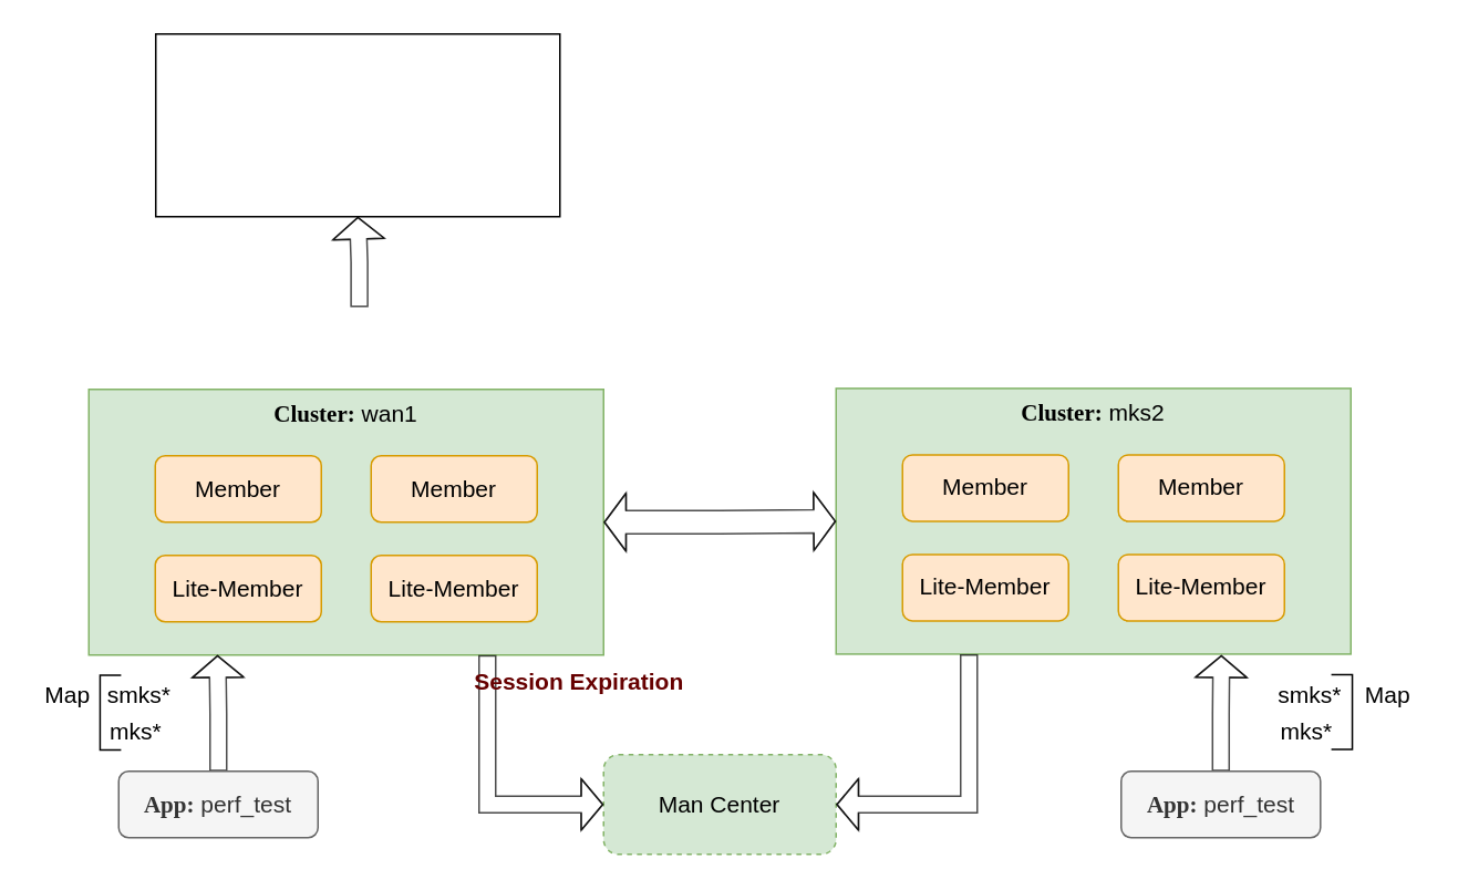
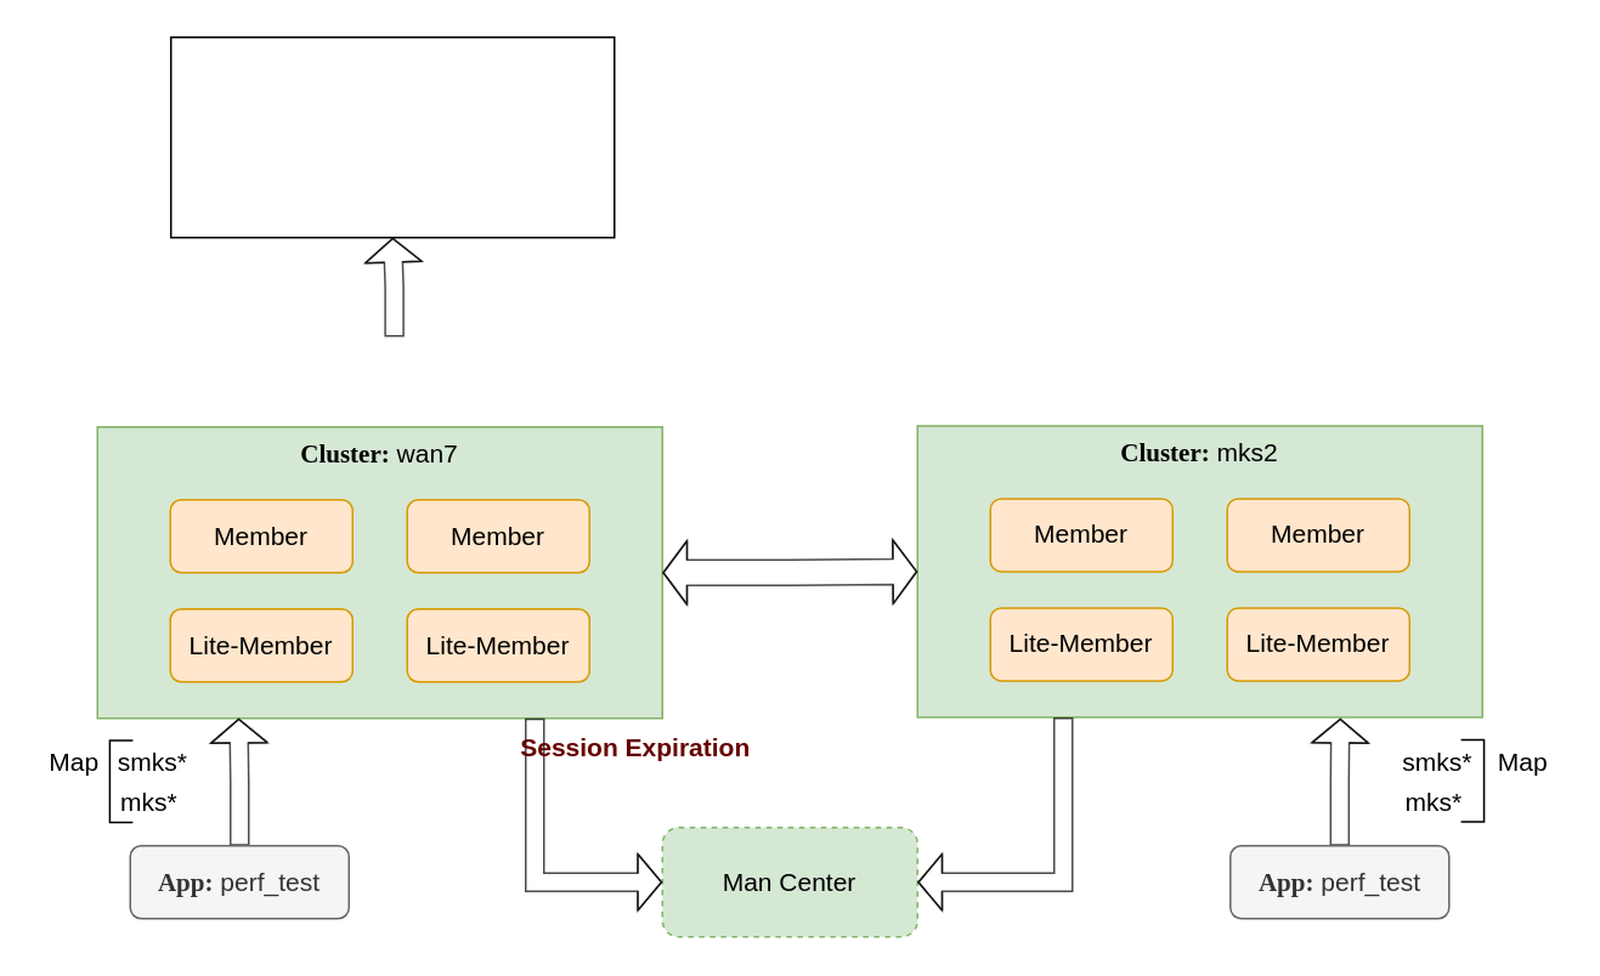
  <mxCell id="0" />
  <mxCell id="1" parent="0" />
  <mxCell id="2" value="" style="shape=image;verticalLabelPosition=bottom;labelBackgroundColor=default;verticalAlign=top;aspect=fixed;imageAspect=0;image=https://fiverr-res.cloudinary.com/images/q_auto,f_auto/gigs/167890554/original/26535556fe1527010ed9956630daac40035a0439/setup-prometheus-and-grafana-monitoring-for-kubernetes.jpg;clipPath=inset(25.25% 9.67% 18.81% 7%);imageBorder=default;strokeWidth=1;" vertex="1" parent="1"><mxGeometry x="93.32" y="20" width="243.36" height="110" as="geometry" /></mxCell>
  <mxCell id="3" value="" style="group;perimeterSpacing=0;fontSize=14;" vertex="1" connectable="0" parent="1"><mxGeometry x="53" y="234" width="310" height="160" as="geometry" /></mxCell>
- <mxCell id="4" value="&lt;font face=&quot;Comic Sans MS&quot; style=&quot;font-size: 14px;&quot;&gt;&lt;b style=&quot;font-size: 14px;&quot;&gt;Cluster:&lt;/b&gt;&lt;/font&gt; wan1" style="rounded=0;whiteSpace=wrap;html=1;align=center;verticalAlign=top;fillColor=#d5e8d4;strokeColor=#82b366;fontSize=14;" vertex="1" parent="3"><mxGeometry width="310" height="160" as="geometry" /></mxCell>
+ <mxCell id="4" value="&lt;font face=&quot;Comic Sans MS&quot; style=&quot;font-size: 14px;&quot;&gt;&lt;b style=&quot;font-size: 14px;&quot;&gt;Cluster:&lt;/b&gt;&lt;/font&gt; wan7" style="rounded=0;whiteSpace=wrap;html=1;align=center;verticalAlign=top;fillColor=#d5e8d4;strokeColor=#82b366;fontSize=14;" vertex="1" parent="3"><mxGeometry width="310" height="160" as="geometry" /></mxCell>
  <mxCell id="5" value="Member" style="rounded=1;whiteSpace=wrap;html=1;fontFamily=Helvetica;fillColor=#ffe6cc;strokeColor=#d79b00;fontSize=14;" vertex="1" parent="3"><mxGeometry x="40" y="40" width="100" height="40" as="geometry" /></mxCell>
  <mxCell id="6" value="Member" style="rounded=1;whiteSpace=wrap;html=1;fontFamily=Helvetica;fillColor=#ffe6cc;strokeColor=#d79b00;fontSize=14;" vertex="1" parent="3"><mxGeometry x="170" y="40" width="100" height="40" as="geometry" /></mxCell>
  <mxCell id="7" value="Lite-Member" style="rounded=1;whiteSpace=wrap;html=1;fontFamily=Helvetica;fillColor=#ffe6cc;strokeColor=#d79b00;fontSize=14;" vertex="1" parent="3"><mxGeometry x="40" y="100" width="100" height="40" as="geometry" /></mxCell>
  <mxCell id="8" value="Lite-Member" style="rounded=1;whiteSpace=wrap;html=1;fontFamily=Helvetica;fillColor=#ffe6cc;strokeColor=#d79b00;fontSize=14;" vertex="1" parent="3"><mxGeometry x="170" y="100" width="100" height="40" as="geometry" /></mxCell>
  <mxCell id="9" style="edgeStyle=orthogonalEdgeStyle;shape=flexArrow;rounded=0;jumpStyle=arc;orthogonalLoop=1;jettySize=auto;html=1;entryX=0.5;entryY=1;entryDx=0;entryDy=0;fontFamily=Comic Sans MS;startArrow=none;startFill=0;startSize=2;endSize=4;sourcePerimeterSpacing=0;targetPerimeterSpacing=4;strokeWidth=1;opacity=70;" edge="1" parent="1" source="10" target="2"><mxGeometry relative="1" as="geometry" /></mxCell>
  <mxCell id="10" value="" style="shape=image;verticalLabelPosition=bottom;labelBackgroundColor=default;verticalAlign=top;aspect=fixed;imageAspect=0;image=https://hazelcast.com/brand-assets/files/hazelcast-horz-flat-lg.png;" vertex="1" parent="1"><mxGeometry x="103" y="184.56" width="225.7" height="46.44" as="geometry" /></mxCell>
  <mxCell id="11" value="" style="group;fontSize=14;" vertex="1" connectable="0" parent="1"><mxGeometry x="503" y="233.44" width="310" height="160" as="geometry" /></mxCell>
  <mxCell id="12" value="&lt;font face=&quot;Comic Sans MS&quot; style=&quot;font-size: 14px;&quot;&gt;&lt;b style=&quot;font-size: 14px;&quot;&gt;Cluster:&lt;/b&gt;&lt;/font&gt; mks2" style="rounded=0;whiteSpace=wrap;html=1;align=center;verticalAlign=top;fillColor=#d5e8d4;strokeColor=#82b366;fontSize=14;" vertex="1" parent="11"><mxGeometry width="310" height="160" as="geometry" /></mxCell>
  <mxCell id="13" value="Member" style="rounded=1;whiteSpace=wrap;html=1;fontFamily=Helvetica;fillColor=#ffe6cc;strokeColor=#d79b00;fontSize=14;" vertex="1" parent="11"><mxGeometry x="40" y="40" width="100" height="40" as="geometry" /></mxCell>
  <mxCell id="14" value="Member" style="rounded=1;whiteSpace=wrap;html=1;fontFamily=Helvetica;fillColor=#ffe6cc;strokeColor=#d79b00;fontSize=14;" vertex="1" parent="11"><mxGeometry x="170" y="40" width="100" height="40" as="geometry" /></mxCell>
  <mxCell id="15" value="Lite-Member" style="rounded=1;whiteSpace=wrap;html=1;fontFamily=Helvetica;fillColor=#ffe6cc;strokeColor=#d79b00;fontSize=14;" vertex="1" parent="11"><mxGeometry x="40" y="100" width="100" height="40" as="geometry" /></mxCell>
  <mxCell id="16" value="Lite-Member" style="rounded=1;whiteSpace=wrap;html=1;fontFamily=Helvetica;fillColor=#ffe6cc;strokeColor=#d79b00;fontSize=14;" vertex="1" parent="11"><mxGeometry x="170" y="100" width="100" height="40" as="geometry" /></mxCell>
  <mxCell id="17" value="" style="shape=image;verticalLabelPosition=bottom;labelBackgroundColor=default;verticalAlign=top;aspect=fixed;imageAspect=0;image=https://hazelcast.com/brand-assets/files/hazelcast-horz-flat-lg.png;" vertex="1" parent="1"><mxGeometry x="553" y="184" width="225.7" height="46.44" as="geometry" /></mxCell>
  <mxCell id="18" style="edgeStyle=orthogonalEdgeStyle;rounded=0;orthogonalLoop=1;jettySize=auto;html=1;entryX=0.25;entryY=1;entryDx=0;entryDy=0;fontFamily=Helvetica;strokeWidth=1;opacity=70;shape=flexArrow;endSize=4;startSize=2;fontSize=14;" edge="1" parent="1" source="19" target="4"><mxGeometry relative="1" as="geometry" /></mxCell>
  <mxCell id="19" value="&lt;font face=&quot;Comic Sans MS&quot; style=&quot;font-size: 14px;&quot;&gt;&lt;b style=&quot;font-size: 14px;&quot;&gt;App:&lt;/b&gt;&lt;/font&gt; perf_test" style="rounded=1;whiteSpace=wrap;html=1;fontFamily=Helvetica;strokeWidth=1;fillColor=#f5f5f5;fontColor=#333333;strokeColor=#666666;fontSize=14;" vertex="1" parent="1"><mxGeometry x="71" y="464" width="120" height="40" as="geometry" /></mxCell>
  <mxCell id="20" value="Man Center" style="rounded=1;whiteSpace=wrap;html=1;fontFamily=Helvetica;strokeWidth=1;fillColor=#d5e8d4;strokeColor=#82b366;perimeterSpacing=0;fontSize=14;dashed=1;" vertex="1" parent="1"><mxGeometry x="363" y="454" width="140" height="60" as="geometry" /></mxCell>
  <mxCell id="21" style="edgeStyle=orthogonalEdgeStyle;shape=flexArrow;rounded=0;jumpStyle=arc;orthogonalLoop=1;jettySize=auto;html=1;exitX=0.5;exitY=0;exitDx=0;exitDy=0;fontFamily=Helvetica;startArrow=none;startFill=0;startSize=2;endSize=4;sourcePerimeterSpacing=0;targetPerimeterSpacing=4;strokeWidth=1;opacity=70;fontSize=14;" edge="1" parent="1" source="22"><mxGeometry relative="1" as="geometry"><mxPoint x="735" y="394" as="targetPoint" /></mxGeometry></mxCell>
  <mxCell id="22" value="&lt;font face=&quot;Comic Sans MS&quot; style=&quot;font-size: 14px;&quot;&gt;&lt;b style=&quot;font-size: 14px;&quot;&gt;App:&lt;/b&gt;&lt;/font&gt; perf_test" style="rounded=1;whiteSpace=wrap;html=1;fontFamily=Helvetica;strokeWidth=1;fillColor=#f5f5f5;fontColor=#333333;strokeColor=#666666;fontSize=14;" vertex="1" parent="1"><mxGeometry x="674.7" y="464" width="120" height="40" as="geometry" /></mxCell>
  <mxCell id="23" style="edgeStyle=orthogonalEdgeStyle;shape=flexArrow;rounded=0;jumpStyle=arc;orthogonalLoop=1;jettySize=auto;html=1;entryX=0;entryY=0.5;entryDx=0;entryDy=0;fontFamily=Helvetica;startSize=4;endSize=4;strokeWidth=1;opacity=70;startArrow=block;targetPerimeterSpacing=4;sourcePerimeterSpacing=0;width=14;fontSize=14;" edge="1" parent="1" source="4" target="12"><mxGeometry relative="1" as="geometry" /></mxCell>
  <mxCell id="24" style="edgeStyle=orthogonalEdgeStyle;shape=flexArrow;rounded=0;jumpStyle=arc;orthogonalLoop=1;jettySize=auto;html=1;entryX=1;entryY=0.5;entryDx=0;entryDy=0;fontFamily=Helvetica;startArrow=none;startSize=2;endSize=4;strokeWidth=1;opacity=70;startFill=0;fontSize=14;" edge="1" parent="1" source="12" target="20"><mxGeometry relative="1" as="geometry"><Array as="points"><mxPoint x="583" y="484" /></Array></mxGeometry></mxCell>
  <mxCell id="25" style="edgeStyle=orthogonalEdgeStyle;shape=flexArrow;rounded=0;jumpStyle=arc;orthogonalLoop=1;jettySize=auto;html=1;entryX=0;entryY=0.5;entryDx=0;entryDy=0;fontFamily=Helvetica;startArrow=none;startFill=0;startSize=2;endSize=4;strokeWidth=1;opacity=70;fontSize=14;" edge="1" parent="1" source="4" target="20"><mxGeometry relative="1" as="geometry"><Array as="points"><mxPoint x="293" y="484" /></Array></mxGeometry></mxCell>
  <mxCell id="26" value="&lt;font face=&quot;Helvetica&quot; style=&quot;font-size: 14px;&quot;&gt;Session Expiration&lt;/font&gt;" style="text;html=1;resizable=0;autosize=1;align=center;verticalAlign=middle;points=[];fillColor=none;strokeColor=none;rounded=0;fontFamily=Comic Sans MS;fontStyle=1;fontColor=#660000;fontSize=14;" vertex="1" parent="1"><mxGeometry x="278" y="400" width="140" height="20" as="geometry" /></mxCell>
  <mxCell id="27" value="" style="group;fontSize=14;" vertex="1" connectable="0" parent="1"><mxGeometry x="20" y="406.225" width="88" height="45.0" as="geometry" /></mxCell>
  <mxCell id="28" value="&lt;font color=&quot;#000000&quot; style=&quot;font-size: 14px;&quot;&gt;Map&lt;br style=&quot;font-size: 14px;&quot;&gt;&lt;/font&gt;" style="text;html=1;resizable=0;autosize=1;align=center;verticalAlign=middle;points=[];fillColor=none;strokeColor=none;rounded=0;fontFamily=Helvetica;fontColor=#0000CC;fontSize=14;" vertex="1" parent="27"><mxGeometry y="1.775" width="40" height="20" as="geometry" /></mxCell>
  <mxCell id="29" value="&lt;font color=&quot;#000000&quot; style=&quot;font-size: 14px;&quot;&gt;smks*&lt;br style=&quot;font-size: 14px;&quot;&gt;&lt;/font&gt;" style="text;html=1;resizable=0;autosize=1;align=center;verticalAlign=middle;points=[];fillColor=none;strokeColor=none;rounded=0;fontFamily=Helvetica;fontColor=#0000CC;fontSize=14;" vertex="1" parent="27"><mxGeometry x="38" y="1.775" width="50" height="20" as="geometry" /></mxCell>
  <mxCell id="30" value="&lt;font color=&quot;#000000&quot; style=&quot;font-size: 14px;&quot;&gt;mks*&lt;br style=&quot;font-size: 14px;&quot;&gt;&lt;/font&gt;" style="text;html=1;resizable=0;autosize=1;align=center;verticalAlign=middle;points=[];fillColor=none;strokeColor=none;rounded=0;fontFamily=Helvetica;fontColor=#0000CC;fontSize=14;" vertex="1" parent="27"><mxGeometry x="36" y="23.925" width="50" height="20" as="geometry" /></mxCell>
  <mxCell id="31" value="" style="shape=partialRectangle;whiteSpace=wrap;html=1;bottom=1;right=1;left=1;top=0;fillColor=none;routingCenterX=-0.5;fontFamily=Helvetica;fontColor=#000000;strokeWidth=1;rotation=90;fontSize=14;" vertex="1" parent="27"><mxGeometry x="23.35" y="16.425" width="45" height="12.15" as="geometry" /></mxCell>
  <mxCell id="32" value="" style="group;fontSize=14;" vertex="1" connectable="0" parent="1"><mxGeometry x="763" y="405.875" width="92.3" height="45.0" as="geometry" /></mxCell>
  <mxCell id="33" value="&lt;font color=&quot;#000000&quot; style=&quot;font-size: 14px;&quot;&gt;Map&lt;br style=&quot;font-size: 14px;&quot;&gt;&lt;/font&gt;" style="text;html=1;resizable=0;autosize=1;align=center;verticalAlign=middle;points=[];fillColor=none;strokeColor=none;rounded=0;fontFamily=Helvetica;fontColor=#0000CC;fontSize=14;" vertex="1" parent="32"><mxGeometry x="52.3" y="1.775" width="40" height="20" as="geometry" /></mxCell>
  <mxCell id="34" value="&lt;font color=&quot;#000000&quot; style=&quot;font-size: 14px;&quot;&gt;smks*&lt;br style=&quot;font-size: 14px;&quot;&gt;&lt;/font&gt;" style="text;html=1;resizable=0;autosize=1;align=center;verticalAlign=middle;points=[];fillColor=none;strokeColor=none;rounded=0;fontFamily=Helvetica;fontColor=#0000CC;fontSize=14;" vertex="1" parent="32"><mxGeometry y="1.775" width="50" height="20" as="geometry" /></mxCell>
  <mxCell id="35" value="&lt;font color=&quot;#000000&quot; style=&quot;font-size: 14px;&quot;&gt;mks*&lt;br style=&quot;font-size: 14px;&quot;&gt;&lt;/font&gt;" style="text;html=1;resizable=0;autosize=1;align=center;verticalAlign=middle;points=[];fillColor=none;strokeColor=none;rounded=0;fontFamily=Helvetica;fontColor=#0000CC;fontSize=14;" vertex="1" parent="32"><mxGeometry x="-2" y="23.925" width="50" height="20" as="geometry" /></mxCell>
  <mxCell id="36" value="" style="shape=partialRectangle;whiteSpace=wrap;html=1;bottom=1;right=1;left=1;top=0;fillColor=none;routingCenterX=-0.5;fontFamily=Helvetica;fontColor=#000000;strokeWidth=1;rotation=-90;fontSize=14;" vertex="1" parent="32"><mxGeometry x="22.3" y="16.425" width="45" height="12.15" as="geometry" /></mxCell>
